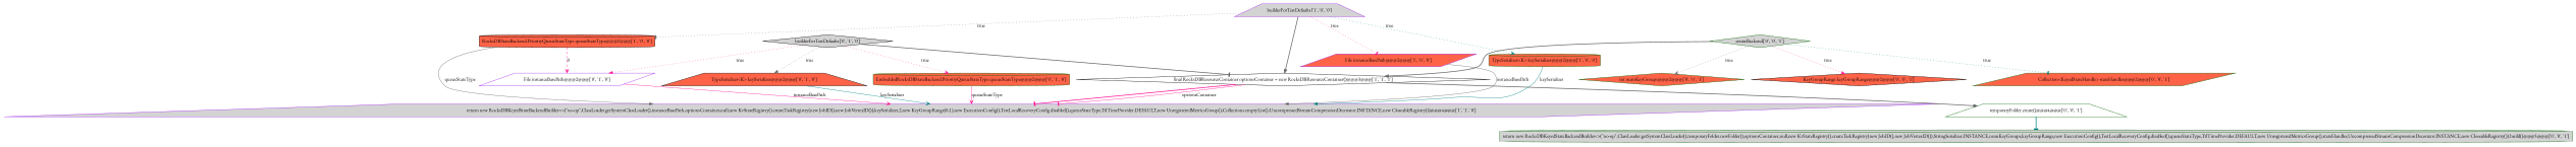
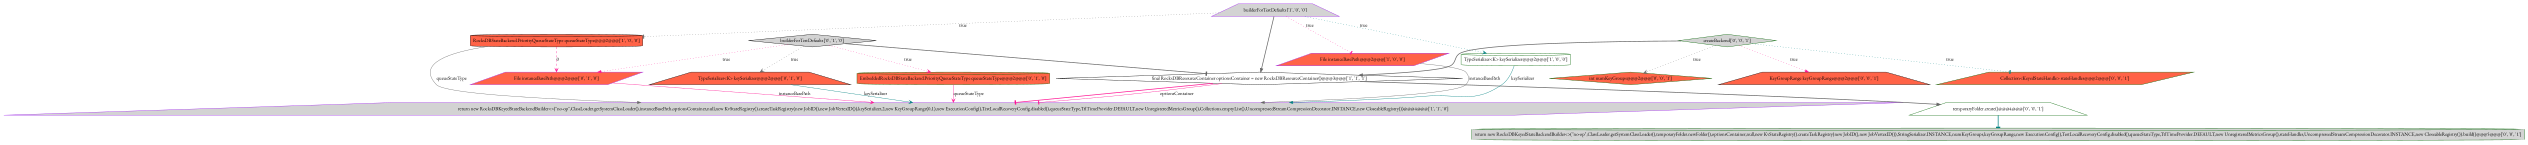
  digraph {
    fontname="EB Garamond"
    node [color=darkgreen fillcolor=tomato fontname="EB Garamond" shape=diamond style=filled]
    edge [arrowhead=normal color=gray40 fontname="EB Garamond" style=dotted]
    n1 [color=black label="RocksDBStateBackend.PriorityQueueStateType queueStateType@@@2@@@['1', '0', '0']" shape=cylinder]
    n2 [color=purple fillcolor=lightgray label="return new RocksDBKeyedStateBackendBuilder<>(\"no-op\",ClassLoader.getSystemClassLoader(),instanceBasePath,optionsContainer,null,new KvStateRegistry().createTaskRegistry(new JobID(),new JobVertexID()),keySerializer,2,new KeyGroupRange(0,1),new ExecutionConfig(),TestLocalRecoveryConfig.disabled(),queueStateType,TtlTimeProvider.DEFAULT,new UnregisteredMetricsGroup(),Collections.emptyList(),UncompressedStreamCompressionDecorator.INSTANCE,new CloseableRegistry())@@@4@@@['1', '1', '0']" shape=parallelogram]
-   n3 [color=purple fillcolor=white label="File instanceBasePath@@@2@@@['0', '1', '0']" shape=parallelogram]
+   n3 [color=purple label="File instanceBasePath@@@2@@@['0', '1', '0']" shape=parallelogram]
    n4 [color=purple fillcolor=lightgray label="builderForTestDefaults['1', '0', '0']" shape=trapezium]
    n5 [color=black fillcolor=white label="final RocksDBResourceContainer optionsContainer = new RocksDBResourceContainer()@@@3@@@['1', '1', '1']"]
    n6 [color=purple label="File instanceBasePath@@@2@@@['1', '0', '0']" shape=parallelogram]
-   n7 [label="TypeSerializer<K> keySerializer@@@2@@@['1', '0', '0']" shape=cylinder]
+   n7 [fillcolor=white label="TypeSerializer<K> keySerializer@@@2@@@['1', '0', '0']" shape=cylinder]
    n8 [fillcolor=white label="temporaryFolder.create()@@@4@@@['0', '0', '1']" shape=trapezium]
    n9 [color=black label="TypeSerializer<K> keySerializer@@@2@@@['0', '1', '0']" shape=trapezium]
    n10 [fillcolor=lightgray label="return new RocksDBKeyedStateBackendBuilder<>(\"no-op\",ClassLoader.getSystemClassLoader(),temporaryFolder.newFolder(),optionsContainer,null,new KvStateRegistry().createTaskRegistry(new JobID(),new JobVertexID()),StringSerializer.INSTANCE,numKeyGroups,keyGroupRange,new ExecutionConfig(),TestLocalRecoveryConfig.disabled(),queueStateType,TtlTimeProvider.DEFAULT,new UnregisteredMetricsGroup(),stateHandles,UncompressedStreamCompressionDecorator.INSTANCE,new CloseableRegistry()).build()@@@5@@@['0', '0', '1']" shape=cylinder]
    n11 [fillcolor=lightgray label="createBackend['0', '0', '1']"]
    n12 [label="int numKeyGroups@@@2@@@['0', '0', '1']"]
-   n13 [color=black label="KeyGroupRange keyGroupRange@@@2@@@['0', '0', '1']"]
+   n13 [color=black label="KeyGroupRange keyGroupRange@@@2@@@['0', '0', '1']" shape=trapezium]
    n14 [label="Collection<KeyedStateHandle> stateHandles@@@2@@@['0', '0', '1']" shape=parallelogram]
    n15 [color=black fillcolor=lightgray label="builderForTestDefaults['0', '1', '0']"]
    n16 [label="EmbeddedRocksDBStateBackend.PriorityQueueStateType queueStateType@@@2@@@['0', '1', '0']" shape=cylinder]
    n1 -> n2 [label=queueStateType style=solid]
    n1 -> n3 [arrowhead=vee color=deeppink label=0 style=dashed]
    n3 -> n2 [arrowhead=vee color=deeppink label=instanceBasePath style=solid]
    n4 -> n1 [arrowhead=tee label=true]
    n4 -> n5 [style=bold]
    n4 -> n6 [arrowhead=tee color=deeppink label=true]
    n4 -> n7 [arrowhead=vee color=teal label=true]
    n5 -> n2 [arrowhead=tee color=deeppink style=bold]
    n5 -> n2 [arrowhead=tee color=deeppink label=optionsContainer style=solid]
    n5 -> n8 [style=bold]
    n6 -> n2 [label=instanceBasePath style=solid]
    n7 -> n2 [color=teal label=keySerializer style=solid]
    n8 -> n10 [arrowhead=tee color=teal style=bold]
    n9 -> n2 [arrowhead=vee color=teal label=keySerializer style=solid]
    n11 -> n5 [style=bold]
    n11 -> n12 [arrowhead=vee label=true]
    n11 -> n13 [color=deeppink label=true]
    n11 -> n14 [arrowhead=tee color=teal label=true]
    n15 -> n3 [color=deeppink label=true]
    n15 -> n5 [arrowhead=tee style=bold]
-   n15 -> n9 [label=true]
+   n15 -> n9 [arrowhead=vee label=true]
    n15 -> n16 [arrowhead=vee color=deeppink label=true]
    n16 -> n2 [arrowhead=vee color=deeppink label=queueStateType style=solid]
  }
